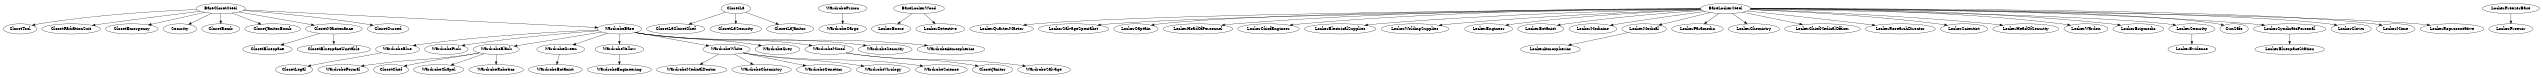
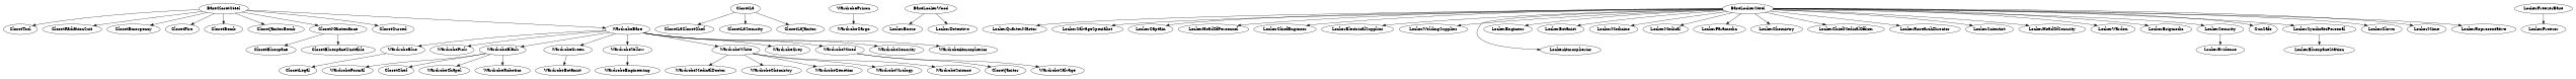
  digraph {
    BaseClosetSteel
    ClosetTool
    ClosetRadiationSuit
    ClosetEmergency
-   ClosetFire [label=Security]
+   ClosetFire
    ClosetBomb
    ClosetJanitorBomb
    ClosetMaintenance
    ClosetCursed
    WardrobeBase
    n11 [label=ClosetL3ClosetChef]
    ClosetL3
    ClosetL3Security
    ClosetL3Janitor
    ClosetBluespace
    ClosetBluespaceUnstable
    WardrobeBlue
    WardrobePink
    WardrobeBlack
    WardrobeGreen
    WardrobeYellow
    WardrobeWhite
    WardrobeGrey
    WardrobeMixed
    WardrobeSecurity
    WardrobeAtmospherics
    ClosetLegal
    WardrobeFormal
    ClosetChef
    WardrobeChapel
    WardrobeRobotics
    WardrobeBotanist
    WardrobePrison
    WardrobeCargo
    WardrobeEngineering
    WardrobeMedicalDoctor
    WardrobeChemistry
    WardrobeGenetics
    WardrobeVirology
    WardrobeScience
    ClosetJanitor
    WardrobeSalvage
    BaseLockerWood
    LockerBooze
    LockerDetective
    BaseLockerSteel
    LockerQuarterMaster
    LockerSalvageSpecialist
    LockerCaptain
    LockerHeadOfPersonnel
    LockerChiefEngineer
    LockerElectricalSupplies
    LockerWeldingSupplies
    LockerAtmospherics
    LockerEngineer
    LockerBotanist
    LockerMedicine
    LockerMedical
    LockerParamedic
    LockerChemistry
    LockerChiefMedicalOfficer
    LockerResearchDirector
    LockerScientist
    LockerHeadOfSecurity
    LockerWarden
    LockerBrigmedic
    LockerSecurity
    GunSafe
    LockerSyndicatePersonal
    LockerClown
    LockerMime
    LockerRepresentative
    LockerFreezerBase
    LockerFreezer
    LockerEvidence
    LockerBluespaceStation
    BaseClosetSteel -> ClosetTool
    BaseClosetSteel -> ClosetRadiationSuit
    BaseClosetSteel -> ClosetEmergency
    BaseClosetSteel -> ClosetFire
    BaseClosetSteel -> ClosetBomb
    BaseClosetSteel -> ClosetJanitorBomb
    BaseClosetSteel -> ClosetMaintenance
    BaseClosetSteel -> ClosetCursed
    BaseClosetSteel -> WardrobeBase
    ClosetMaintenance -> ClosetBluespace
    ClosetMaintenance -> ClosetBluespaceUnstable
    WardrobeBase -> WardrobeBlue
    WardrobeBase -> WardrobePink
    WardrobeBase -> WardrobeBlack
    WardrobeBase -> WardrobeGreen
    WardrobeBase -> WardrobeYellow
    WardrobeBase -> WardrobeWhite
    WardrobeBase -> WardrobeGrey
    WardrobeBase -> WardrobeMixed
    WardrobeBase -> WardrobeSecurity
    WardrobeBase -> WardrobeAtmospherics
    ClosetL3 -> n11
    ClosetL3 -> ClosetL3Security
    ClosetL3 -> ClosetL3Janitor
    WardrobeBlue -> ClosetLegal
    WardrobeBlack -> WardrobeFormal
    WardrobeBlack -> ClosetChef
    WardrobeBlack -> WardrobeChapel
    WardrobeBlack -> WardrobeRobotics
    WardrobeGreen -> WardrobeBotanist
    WardrobeYellow -> WardrobeEngineering
    WardrobeWhite -> WardrobeMedicalDoctor
    WardrobeWhite -> WardrobeChemistry
    WardrobeWhite -> WardrobeGenetics
    WardrobeWhite -> WardrobeVirology
    WardrobeWhite -> WardrobeScience
    WardrobeMixed -> ClosetJanitor
    WardrobeMixed -> WardrobeSalvage
    WardrobePrison -> WardrobeCargo
    BaseLockerWood -> LockerBooze
    BaseLockerWood -> LockerDetective
    BaseLockerSteel -> LockerQuarterMaster
    BaseLockerSteel -> LockerSalvageSpecialist
    BaseLockerSteel -> LockerCaptain
    BaseLockerSteel -> LockerHeadOfPersonnel
    BaseLockerSteel -> LockerChiefEngineer
    BaseLockerSteel -> LockerElectricalSupplies
    BaseLockerSteel -> LockerWeldingSupplies
-   LockerMedical -> LockerAtmospherics
+   BaseLockerSteel -> LockerAtmospherics
    BaseLockerSteel -> LockerEngineer
    BaseLockerSteel -> LockerBotanist
    BaseLockerSteel -> LockerMedicine
    BaseLockerSteel -> LockerMedical
    BaseLockerSteel -> LockerParamedic
    BaseLockerSteel -> LockerChemistry
    BaseLockerSteel -> LockerChiefMedicalOfficer
    BaseLockerSteel -> LockerResearchDirector
    BaseLockerSteel -> LockerScientist
    BaseLockerSteel -> LockerHeadOfSecurity
    BaseLockerSteel -> LockerWarden
    BaseLockerSteel -> LockerBrigmedic
    BaseLockerSteel -> LockerSecurity
    BaseLockerSteel -> GunSafe
    BaseLockerSteel -> LockerSyndicatePersonal
    BaseLockerSteel -> LockerClown
    BaseLockerSteel -> LockerMime
    BaseLockerSteel -> LockerRepresentative
    LockerSecurity -> LockerEvidence
    LockerSyndicatePersonal -> LockerBluespaceStation
    LockerFreezerBase -> LockerFreezer
  }
